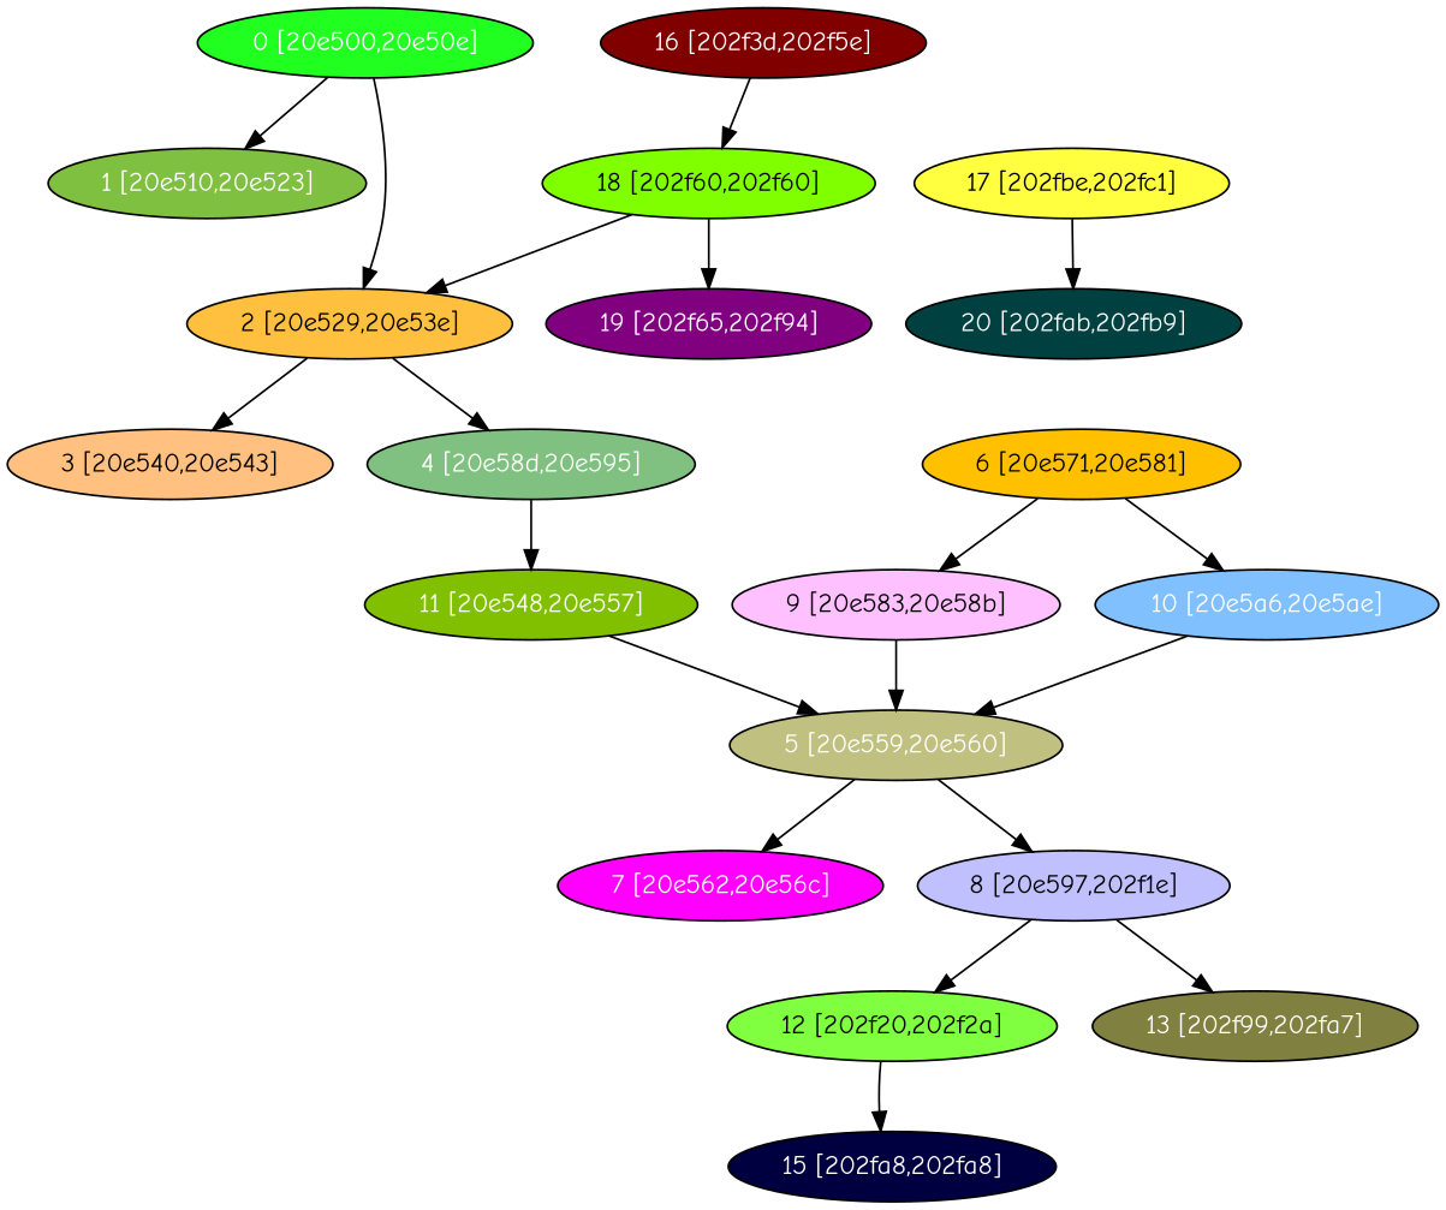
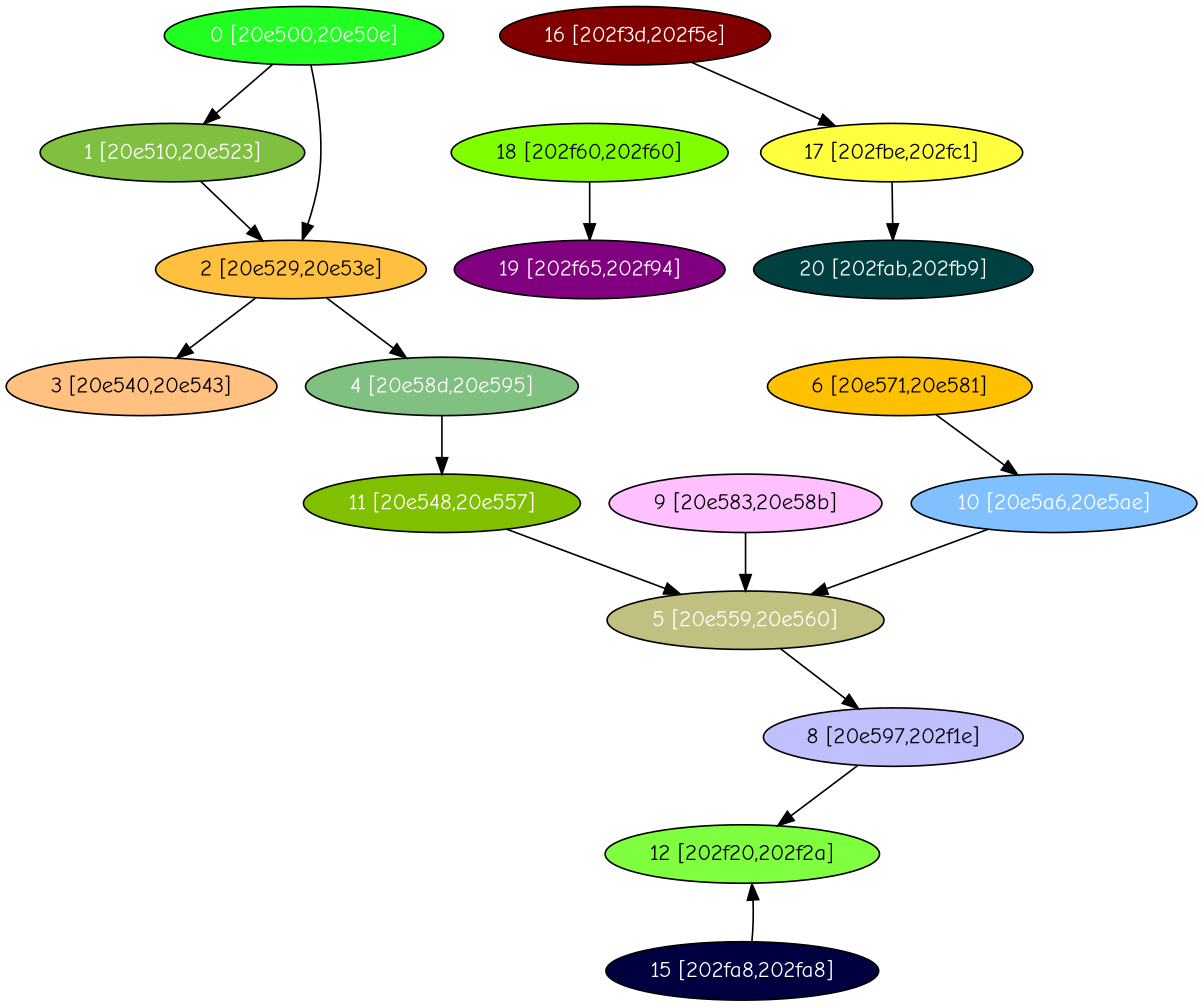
  digraph {
    fontname="Comic Neue"
    node [fontcolor="#ffffff" fontname="Comic Neue" shape=oval style=filled]
    edge [fontname="Comic Neue"]
    n1 [fillcolor="#20FF20" label="0 [20e500,20e50e]"]
    n2 [fillcolor="#80C040" label="1 [20e510,20e523]"]
    n3 [fillcolor="#FFC040" fontcolor="#000000" label="2 [20e529,20e53e]"]
    n4 [fillcolor="#FFC080" fontcolor="#000000" label="3 [20e540,20e543]"]
    n5 [fillcolor="#80C080" label="4 [20e58d,20e595]"]
    n6 [fillcolor="#80C000" label="11 [20e548,20e557]"]
    n7 [fillcolor="#C0C080" label="5 [20e559,20e560]"]
-   n8 [fillcolor="#FF00FF" label="7 [20e562,20e56c]"]
    n9 [fillcolor="#C0C0FF" fontcolor="#000000" label="8 [20e597,202f1e]"]
    n10 [fillcolor="#80FF40" fontcolor="#000000" label="12 [202f20,202f2a]"]
-   n11 [fillcolor="#808040" label="13 [202f99,202fa7]"]
    n12 [fillcolor="#FFC000" fontcolor="#000000" label="6 [20e571,20e581]"]
    n13 [fillcolor="#FFC0FF" fontcolor="#000000" label="9 [20e583,20e58b]"]
    n14 [fillcolor="#80C0FF" label="10 [20e5a6,20e5ae]"]
    n15 [fillcolor="#000040" label="15 [202fa8,202fa8]"]
    n16 [fillcolor="#800000" label="16 [202f3d,202f5e]"]
    n17 [fillcolor="#80FF00" fontcolor="#000000" label="18 [202f60,202f60]"]
    n18 [fillcolor="#FFFF40" fontcolor="#000000" label="17 [202fbe,202fc1]"]
    n19 [fillcolor="#004040" label="20 [202fab,202fb9]"]
    n20 [fillcolor="#800080" label="19 [202f65,202f94]"]
    n1 -> n2
    n1 -> n3
-   n17 -> n3
+   n2 -> n3
    n3 -> n4
    n3 -> n5
    n5 -> n6
    n6 -> n7
-   n7 -> n8
    n7 -> n9
    n9 -> n10
-   n9 -> n11
-   n10 -> n15
-   n12 -> n13
+   n15 -> n10
    n12 -> n14
    n13 -> n7
    n14 -> n7
-   n16 -> n17
+   n16 -> n18
    n17 -> n20
    n18 -> n19
  }
